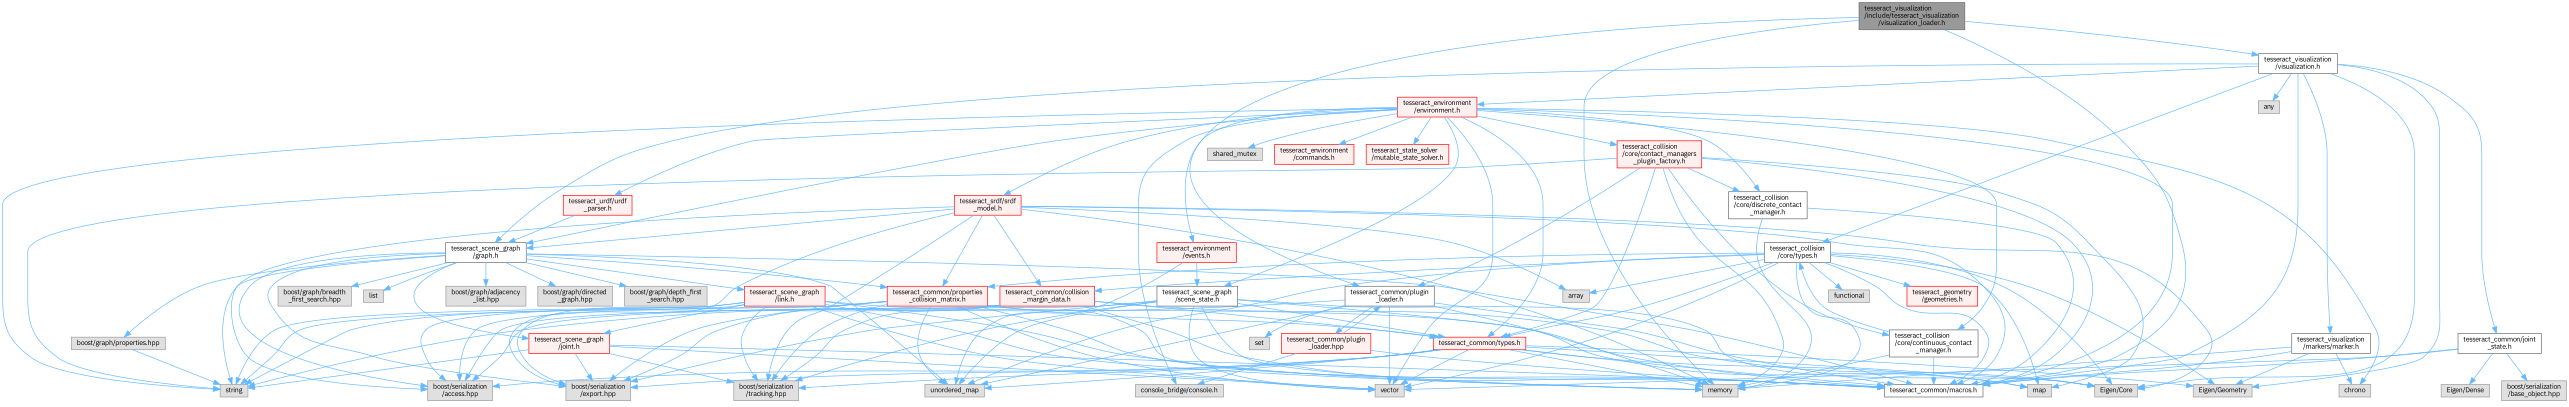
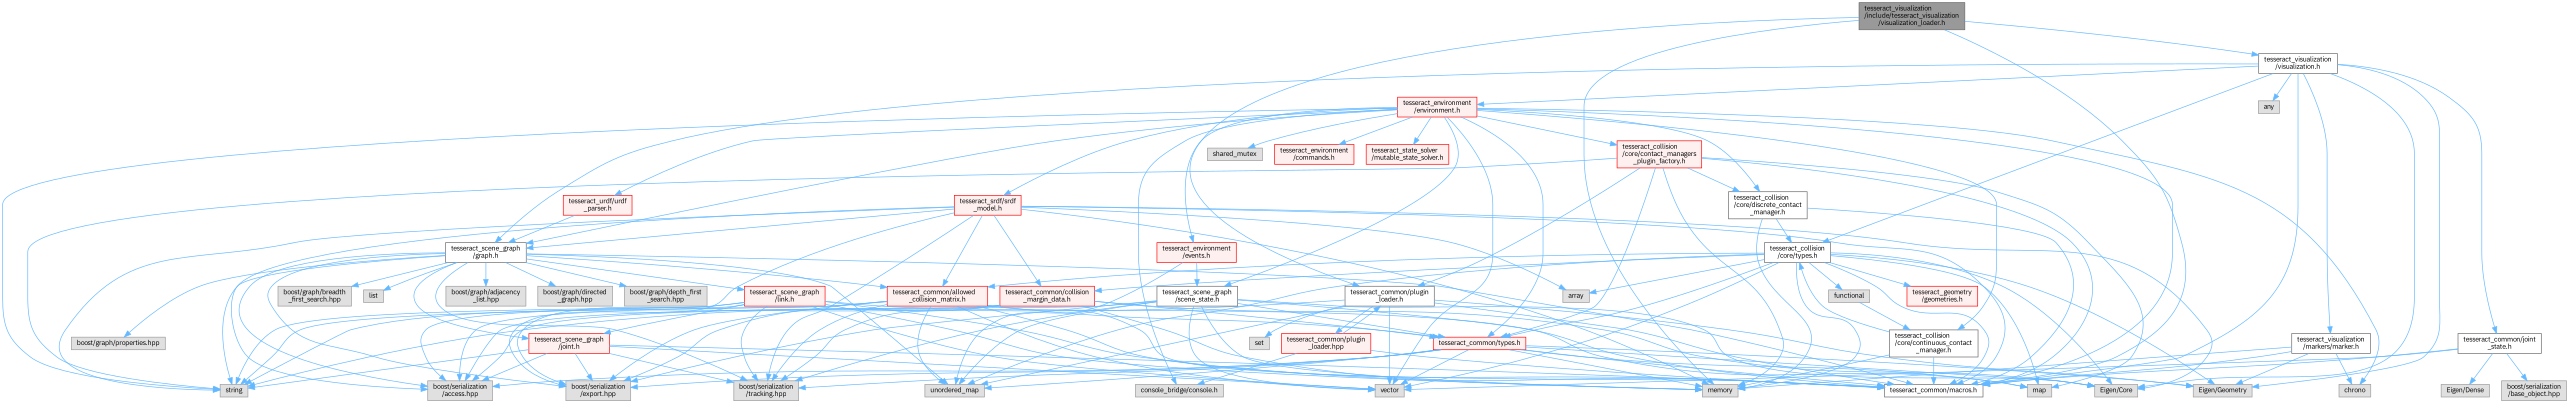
  digraph {
    fontname="IBM Plex Sans"
    node [color=grey60 fillcolor="#E0E0E0" fontname="IBM Plex Sans" fontsize=10 shape=box style=filled]
    edge [color=steelblue1 fontname="IBM Plex Sans" fontsize=10 labelfontname=Helvetica labelfontsize=10 style=solid]
    n1 [color=gray40 fillcolor=grey60 fontcolor=black height=0.2 label="tesseract_visualization\l/include/tesseract_visualization\l/visualization_loader.h" width=0.4]
    n2 [color=grey40 fillcolor=white height=0.2 label="tesseract_common/macros.h" width=0.4]
    n3 [height=0.2 label=memory width=0.4]
    n4 [color=grey40 fillcolor=white height=0.2 label="tesseract_visualization\l/visualization.h" width=0.4]
    n5 [color=grey40 fillcolor=white height=0.2 label="tesseract_common/plugin\l_loader.h" width=0.4]
    n6 [height=0.2 label="Eigen/Core" width=0.4]
    n7 [height=0.2 label="Eigen/Geometry" width=0.4]
    n8 [height=0.2 label=any width=0.4]
    n9 [color=grey40 fillcolor=white height=0.2 label="tesseract_common/joint\l_state.h" width=0.4]
    n10 [color=grey40 fillcolor=white height=0.2 label="tesseract_collision\l/core/types.h" width=0.4]
    n11 [color=grey40 fillcolor=white height=0.2 label="tesseract_scene_graph\l/graph.h" width=0.4]
    n12 [color=red fillcolor="#FFF0F0" height=0.2 label="tesseract_environment\l/environment.h" width=0.4]
    n13 [color=grey40 fillcolor=white height=0.2 label="tesseract_visualization\l/markers/marker.h" width=0.4]
    n14 [height=0.2 label=vector width=0.4]
    n15 [height=0.2 label=unordered_map width=0.4]
    n16 [height=0.2 label=string width=0.4]
    n17 [height=0.2 label=set width=0.4]
    n18 [color=red fillcolor="#FFF0F0" height=0.2 label="tesseract_common/plugin\l_loader.hpp" width=0.4]
    n19 [height=0.2 label="Eigen/Dense" width=0.4]
    n20 [height=0.2 label="boost/serialization\l/base_object.hpp" width=0.4]
    n21 [height=0.2 label=map width=0.4]
    n22 [height=0.2 label=array width=0.4]
    n23 [height=0.2 label=functional width=0.4]
    n24 [color=red fillcolor="#FFF0F0" height=0.2 label="tesseract_geometry\l/geometries.h" width=0.4]
    n25 [color=red fillcolor="#FFF0F0" height=0.2 label="tesseract_common/types.h" width=0.4]
    n26 [color=red fillcolor="#FFF0F0" height=0.2 label="tesseract_common/collision\l_margin_data.h" width=0.4]
-   n27 [color=red fillcolor="#FFF0F0" height=0.2 label="tesseract_common/properties\l_collision_matrix.h" width=0.4]
+   n27 [color=red fillcolor="#FFF0F0" height=0.2 label="tesseract_common/allowed\l_collision_matrix.h" width=0.4]
    n28 [height=0.2 label="boost/serialization\l/access.hpp" width=0.4]
    n29 [height=0.2 label="boost/serialization\l/export.hpp" width=0.4]
    n30 [height=0.2 label="boost/serialization\l/tracking.hpp" width=0.4]
    n31 [height=0.2 label="boost/graph/adjacency\l_list.hpp" width=0.4]
    n32 [height=0.2 label="boost/graph/directed\l_graph.hpp" width=0.4]
    n33 [height=0.2 label="boost/graph/properties.hpp" width=0.4]
    n34 [height=0.2 label="boost/graph/depth_first\l_search.hpp" width=0.4]
    n35 [height=0.2 label="boost/graph/breadth\l_first_search.hpp" width=0.4]
    n36 [height=0.2 label=list width=0.4]
    n37 [color=red fillcolor="#FFF0F0" height=0.2 label="tesseract_scene_graph\l/link.h" width=0.4]
    n38 [color=red fillcolor="#FFF0F0" height=0.2 label="tesseract_scene_graph\l/joint.h" width=0.4]
    n39 [height=0.2 label=shared_mutex width=0.4]
    n40 [height=0.2 label=chrono width=0.4]
    n41 [height=0.2 label="console_bridge/console.h" width=0.4]
    n42 [color=red fillcolor="#FFF0F0" height=0.2 label="tesseract_environment\l/commands.h" width=0.4]
    n43 [color=red fillcolor="#FFF0F0" height=0.2 label="tesseract_environment\l/events.h" width=0.4]
    n44 [color=grey40 fillcolor=white height=0.2 label="tesseract_scene_graph\l/scene_state.h" width=0.4]
    n45 [color=grey40 fillcolor=white height=0.2 label="tesseract_collision\l/core/discrete_contact\l_manager.h" width=0.4]
    n46 [color=grey40 fillcolor=white height=0.2 label="tesseract_collision\l/core/continuous_contact\l_manager.h" width=0.4]
    n47 [color=red fillcolor="#FFF0F0" height=0.2 label="tesseract_collision\l/core/contact_managers\l_plugin_factory.h" width=0.4]
    n48 [color=red fillcolor="#FFF0F0" height=0.2 label="tesseract_state_solver\l/mutable_state_solver.h" width=0.4]
    n49 [color=red fillcolor="#FFF0F0" height=0.2 label="tesseract_urdf/urdf\l_parser.h" width=0.4]
    n50 [color=red fillcolor="#FFF0F0" height=0.2 label="tesseract_srdf/srdf\l_model.h" width=0.4]
    n1 -> n2
    n1 -> n3
    n1 -> n4
    n1 -> n5
    n4 -> n2
    n4 -> n6
    n4 -> n7
    n4 -> n8
    n4 -> n9
    n4 -> n10
    n4 -> n11
    n4 -> n12
    n4 -> n13
    n5 -> n2
-   n5 -> n3
+   n5 -> n7
    n5 -> n14
    n5 -> n15
    n5 -> n16
    n5 -> n17
    n5 -> n18
    n9 -> n2
    n9 -> n14
    n9 -> n19
    n9 -> n20
    n10 -> n2
    n10 -> n3
    n10 -> n6
    n10 -> n7
    n10 -> n14
    n10 -> n15
    n10 -> n21
    n10 -> n22
    n10 -> n23
    n10 -> n24
    n10 -> n25
    n10 -> n26
    n10 -> n27
    n11 -> n2
    n11 -> n15
    n11 -> n16
    n11 -> n27
    n11 -> n28
    n11 -> n29
+   n11 -> n30
    n11 -> n31
    n11 -> n32
    n11 -> n33
    n11 -> n34
    n11 -> n35
    n11 -> n36
    n11 -> n37
    n11 -> n38
    n12 -> n2
    n12 -> n11
    n12 -> n14
    n12 -> n16
    n12 -> n25
    n12 -> n39
    n12 -> n40
    n12 -> n41
    n12 -> n42
    n12 -> n43
    n12 -> n44
    n12 -> n45
    n12 -> n46
    n12 -> n47
    n12 -> n48
    n12 -> n49
    n12 -> n50
    n13 -> n2
    n13 -> n3
    n13 -> n7
    n13 -> n40
    n18 -> n2
    n18 -> n5
    n18 -> n41
    n25 -> n2
    n25 -> n3
    n25 -> n6
    n25 -> n7
    n25 -> n14
    n25 -> n15
    n25 -> n21
    n25 -> n28
    n25 -> n29
    n25 -> n30
    n26 -> n2
    n26 -> n6
    n26 -> n16
    n26 -> n25
    n26 -> n28
    n26 -> n29
    n26 -> n30
    n27 -> n2
    n27 -> n3
    n27 -> n14
    n27 -> n15
    n27 -> n16
    n27 -> n25
    n27 -> n28
    n27 -> n29
    n27 -> n30
    n37 -> n2
    n37 -> n3
    n37 -> n14
    n37 -> n16
    n37 -> n21
    n37 -> n28
    n37 -> n29
    n37 -> n30
    n37 -> n38
    n38 -> n2
    n38 -> n14
    n38 -> n16
+   n38 -> n28
    n38 -> n29
    n38 -> n30
    n43 -> n15
    n43 -> n44
    n44 -> n2
    n44 -> n3
    n44 -> n6
    n44 -> n14
    n44 -> n15
    n44 -> n25
    n44 -> n28
    n44 -> n29
    n44 -> n30
    n45 -> n2
    n45 -> n3
+   n45 -> n10
    n46 -> n2
    n46 -> n3
    n46 -> n10
    n47 -> n2
    n47 -> n3
    n47 -> n5
    n47 -> n16
    n47 -> n21
    n47 -> n25
    n47 -> n45
-   n47 -> n46
+   n23 -> n46
    n49 -> n11
    n50 -> n2
    n50 -> n3
    n50 -> n6
    n50 -> n11
-   n33 -> n16
+   n50 -> n16
    n50 -> n22
    n50 -> n26
    n50 -> n27
    n50 -> n28
    n50 -> n29
    n50 -> n30
  }
